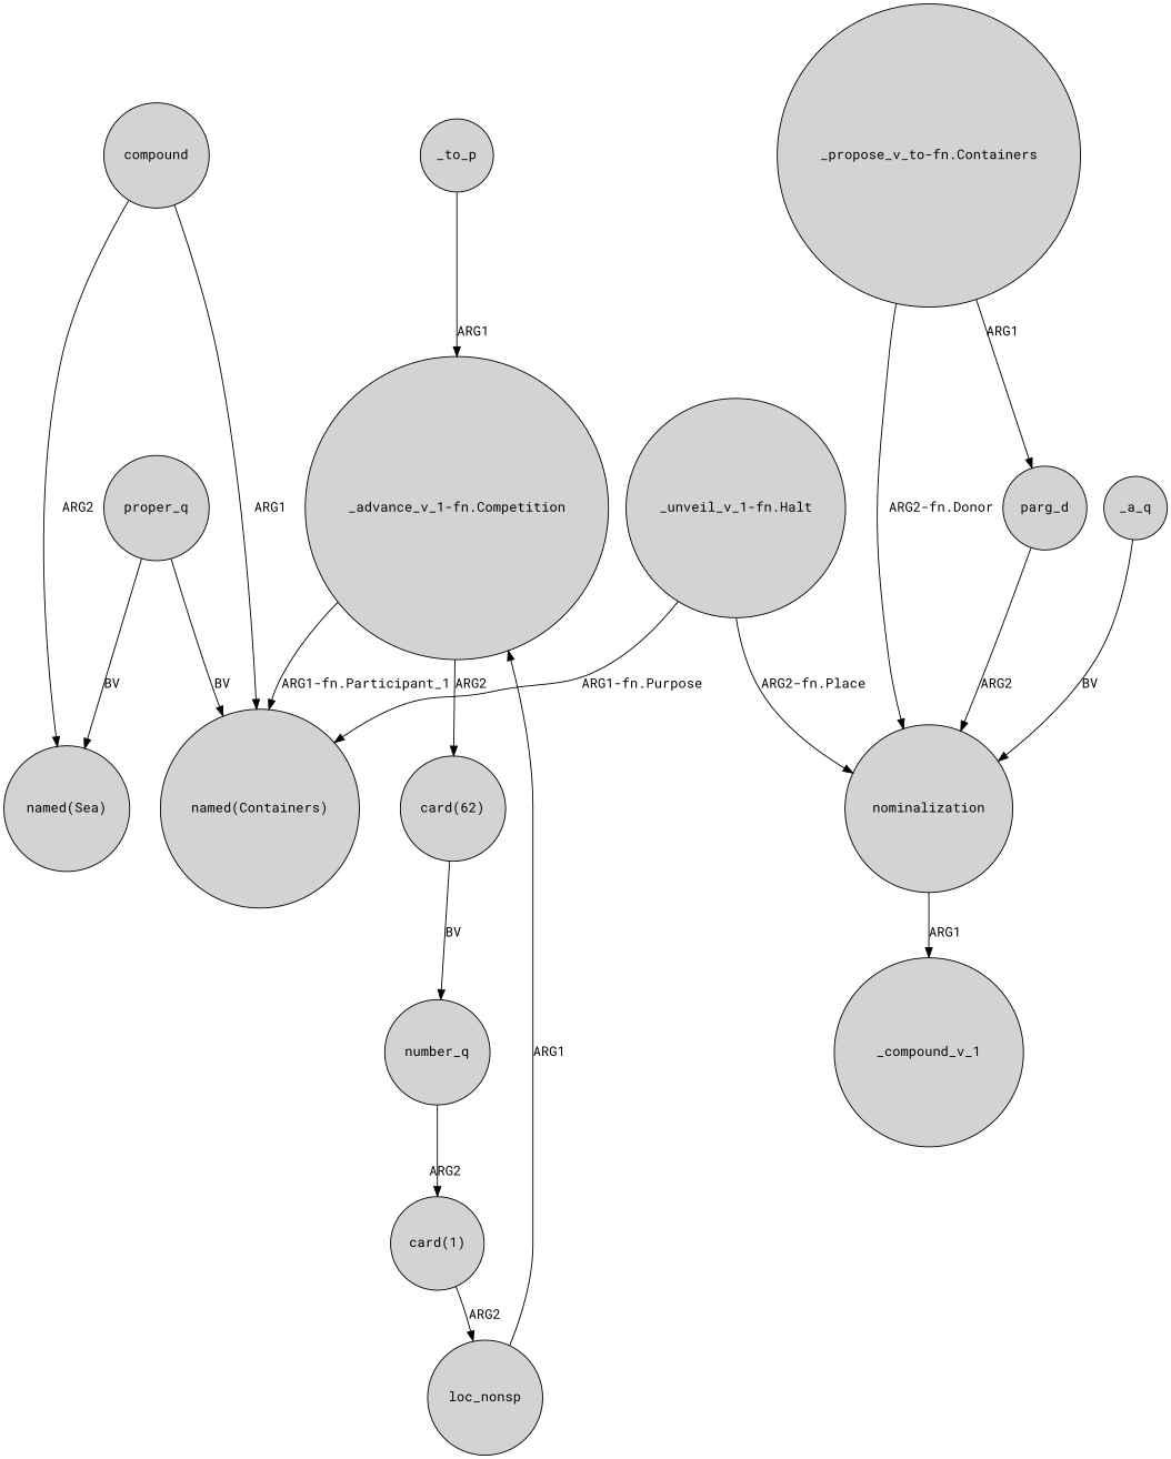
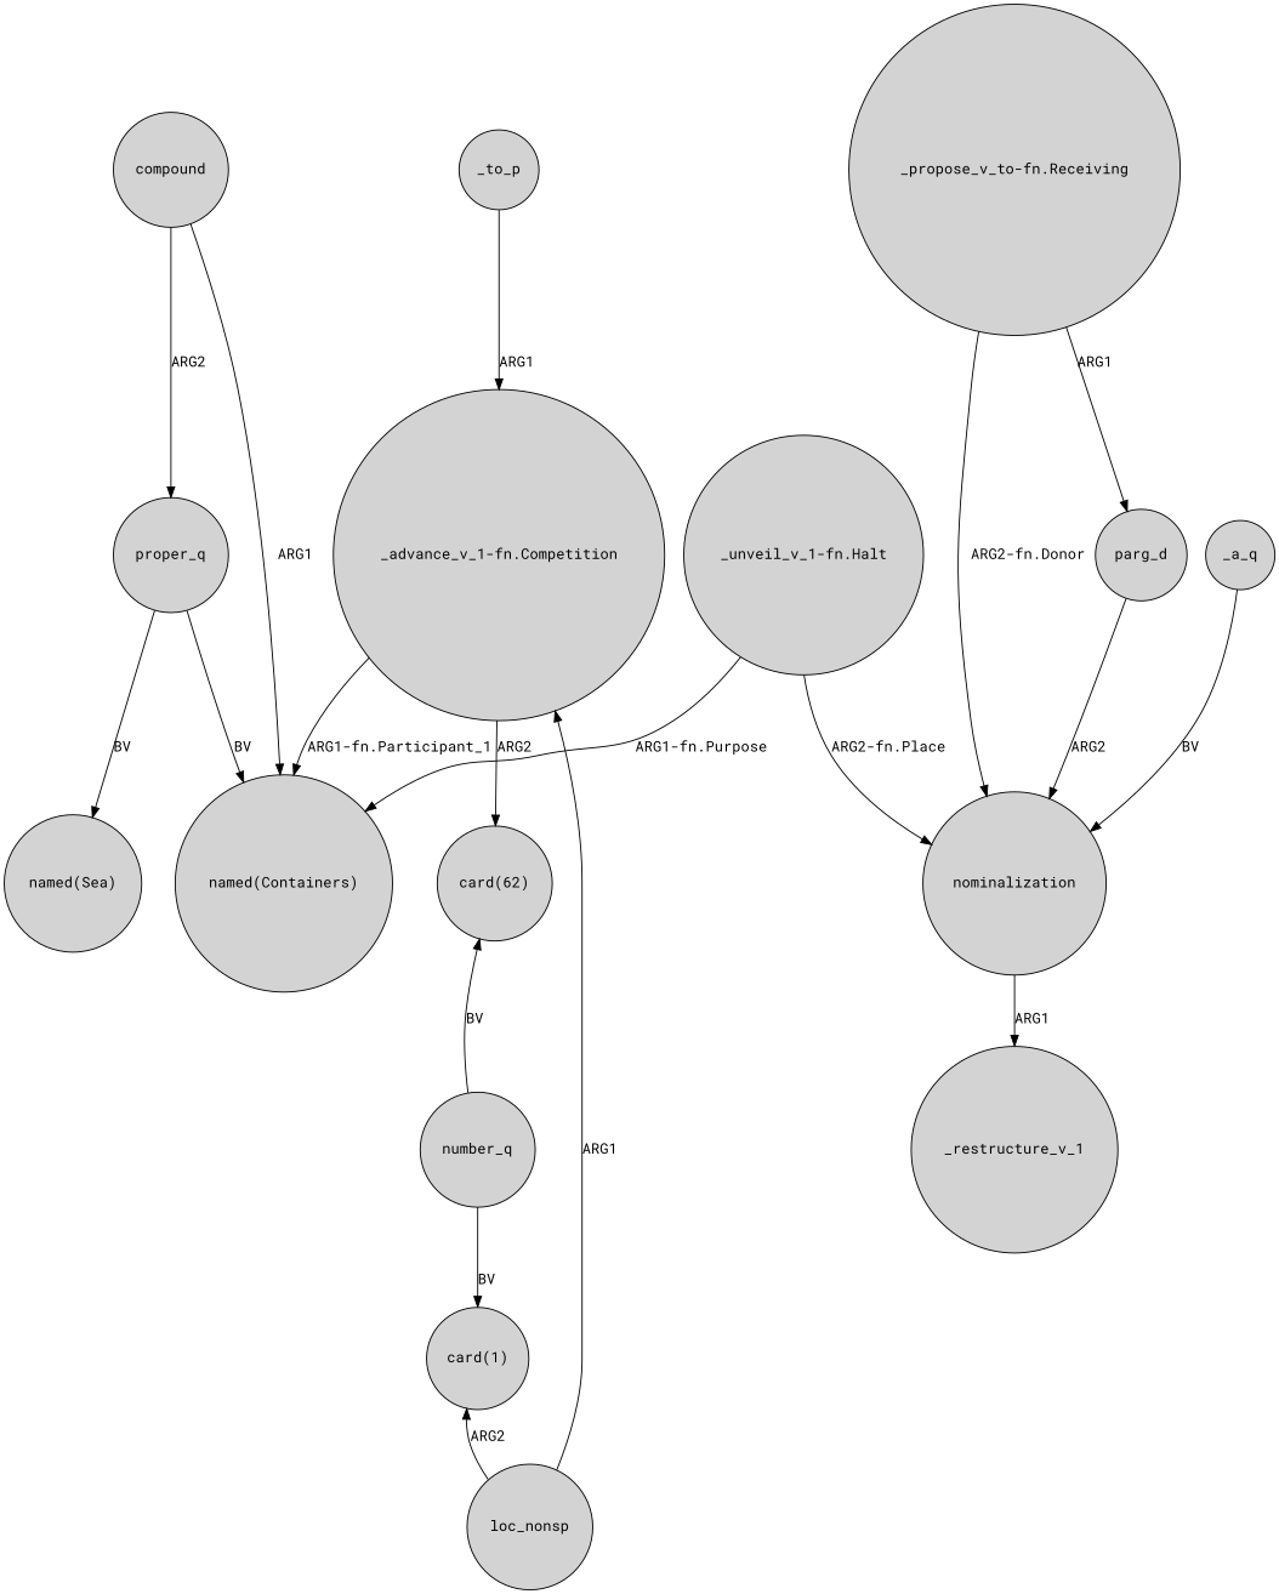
  digraph {
    fontname="Roboto Mono"
    node [fontname="Roboto Mono" shape=circle style=filled]
    edge [fontname="Roboto Mono"]
    compound
    "named(Sea)"
    "named(Containers)"
    loc_nonsp
    "_advance_v_1-fn.Competition"
    "card(1)"
    "card(62)"
-   "_propose_v_to-fn.Receiving" [label="_propose_v_to-fn.Containers"]
+   "_propose_v_to-fn.Receiving"
    nominalization
    parg_d
-   _restructure_v_1 [label=_compound_v_1]
+   _restructure_v_1
    proper_q
    _a_q
    "_unveil_v_1-fn.Halt"
    number_q
    _to_p
-   compound -> "named(Sea)" [label=ARG2]
+   compound -> proper_q [label=ARG2]
    compound -> "named(Containers)" [label=ARG1]
    loc_nonsp -> "_advance_v_1-fn.Competition" [label=ARG1]
-   "card(1)" -> loc_nonsp [label=ARG2]
+   loc_nonsp -> "card(1)" [label=ARG2]
    "_advance_v_1-fn.Competition" -> "named(Containers)" [label="ARG1-fn.Participant_1"]
    "_advance_v_1-fn.Competition" -> "card(62)" [label=ARG2]
    "_propose_v_to-fn.Receiving" -> nominalization [label="ARG2-fn.Donor"]
    "_propose_v_to-fn.Receiving" -> parg_d [label=ARG1]
    nominalization -> _restructure_v_1 [label=ARG1]
    parg_d -> nominalization [label=ARG2]
    proper_q -> "named(Sea)" [label=BV]
    proper_q -> "named(Containers)" [label=BV]
    _a_q -> nominalization [label=BV]
    "_unveil_v_1-fn.Halt" -> "named(Containers)" [label="ARG1-fn.Purpose"]
    "_unveil_v_1-fn.Halt" -> nominalization [label="ARG2-fn.Place"]
-   number_q -> "card(1)" [label=ARG2]
-   "card(62)" -> number_q [label=BV]
+   number_q -> "card(1)" [label=BV]
+   number_q -> "card(62)" [label=BV]
    _to_p -> "_advance_v_1-fn.Competition" [label=ARG1]
  }
